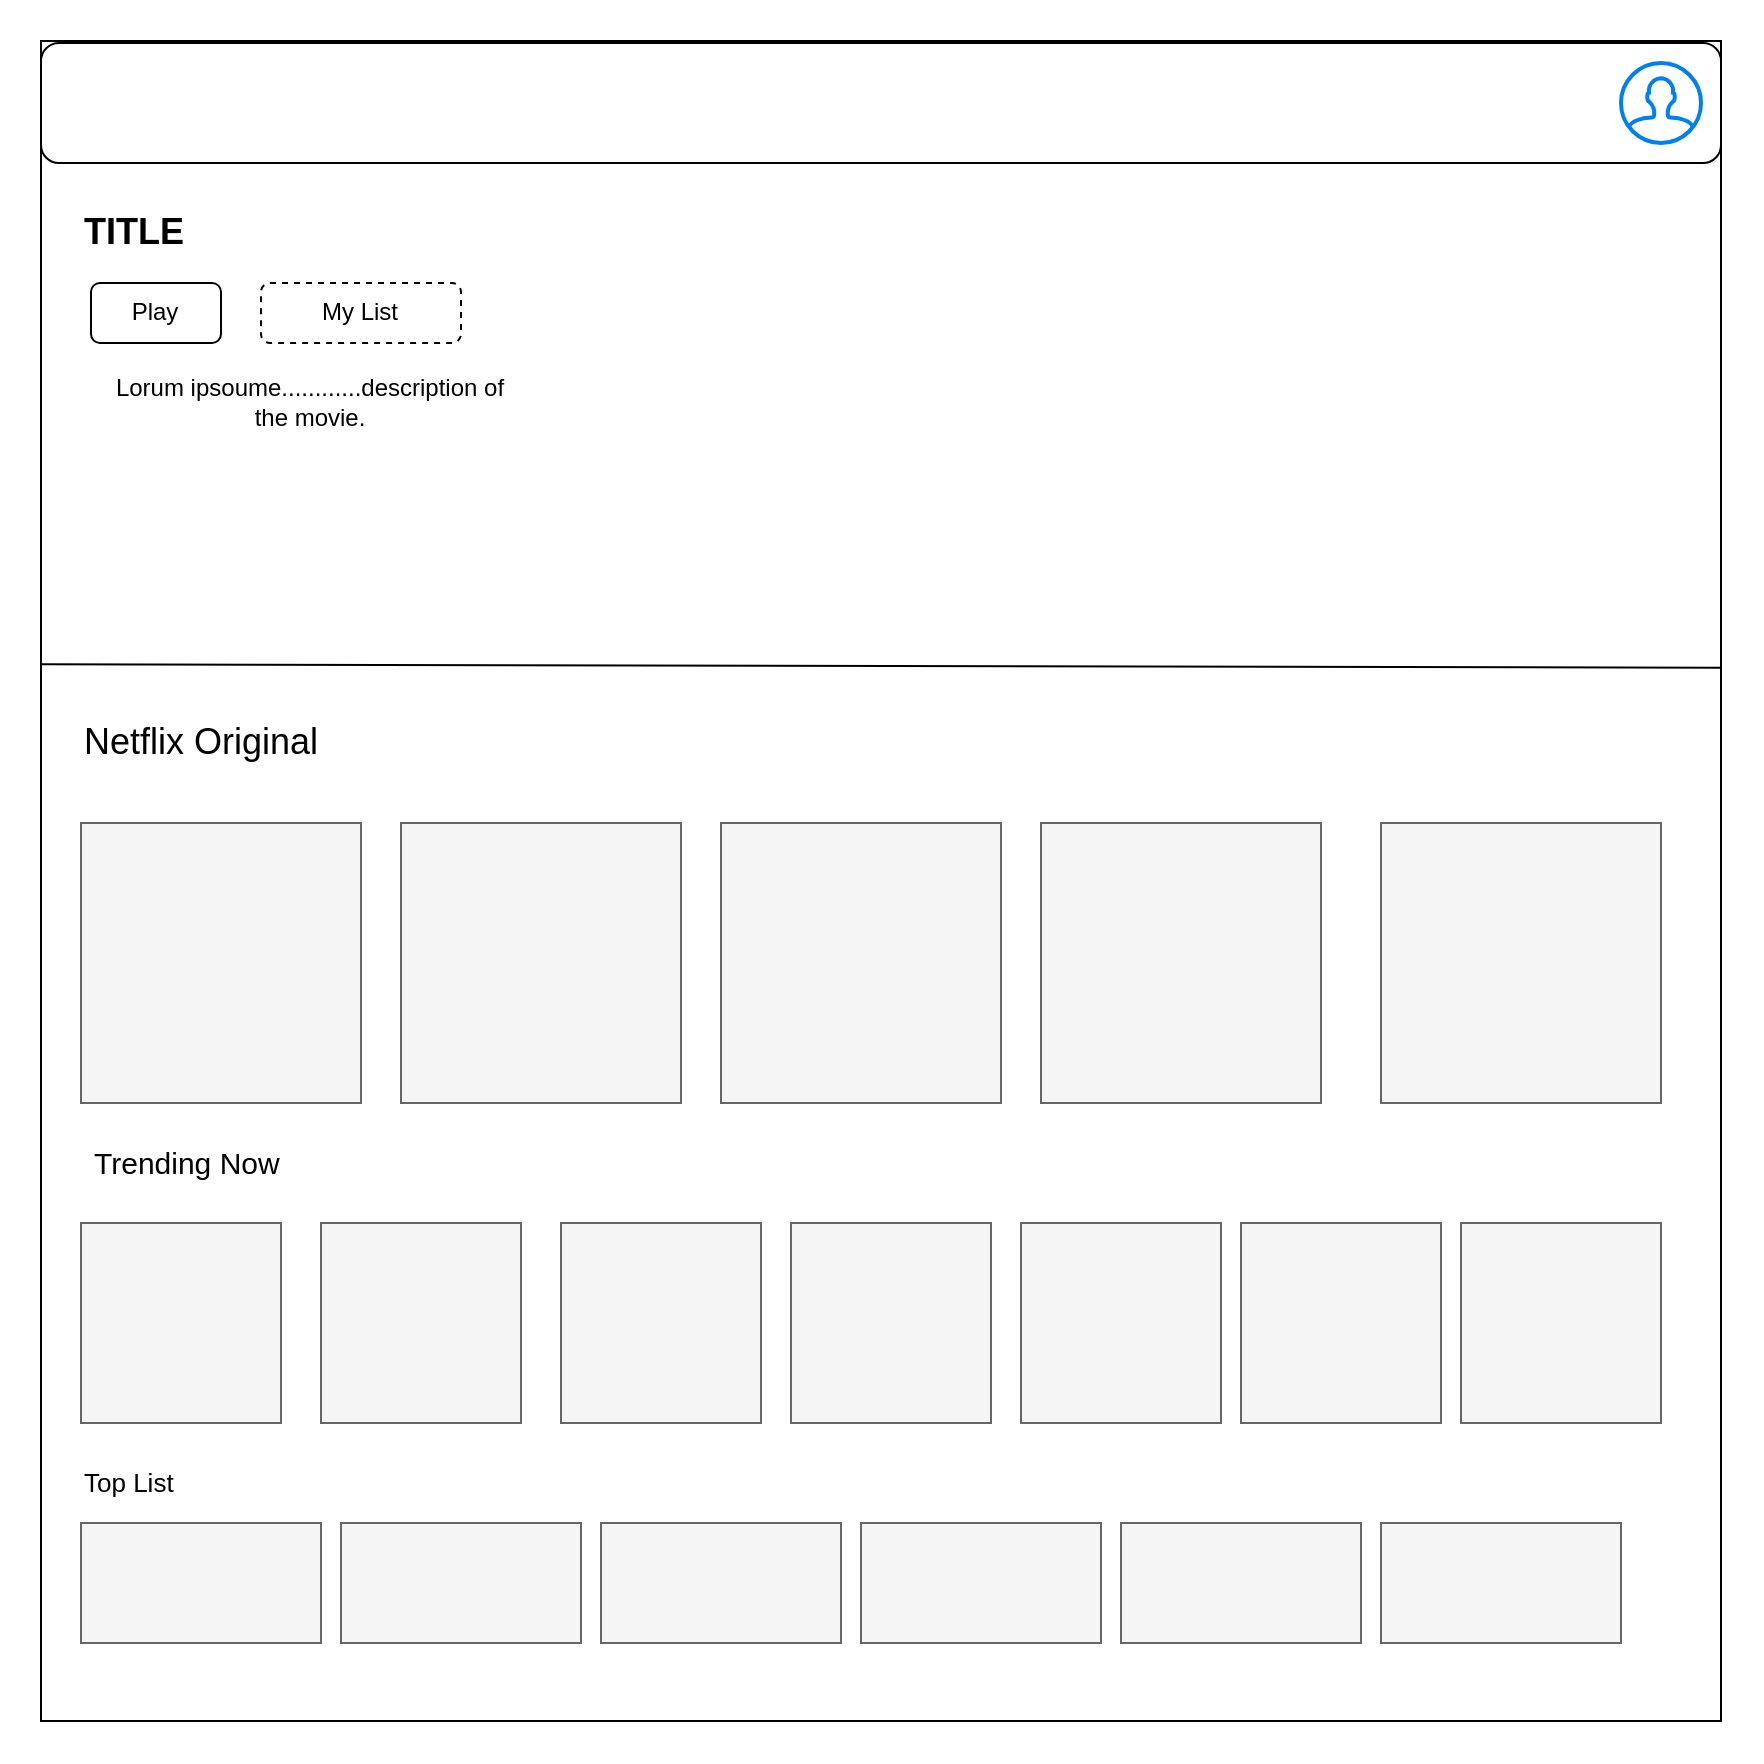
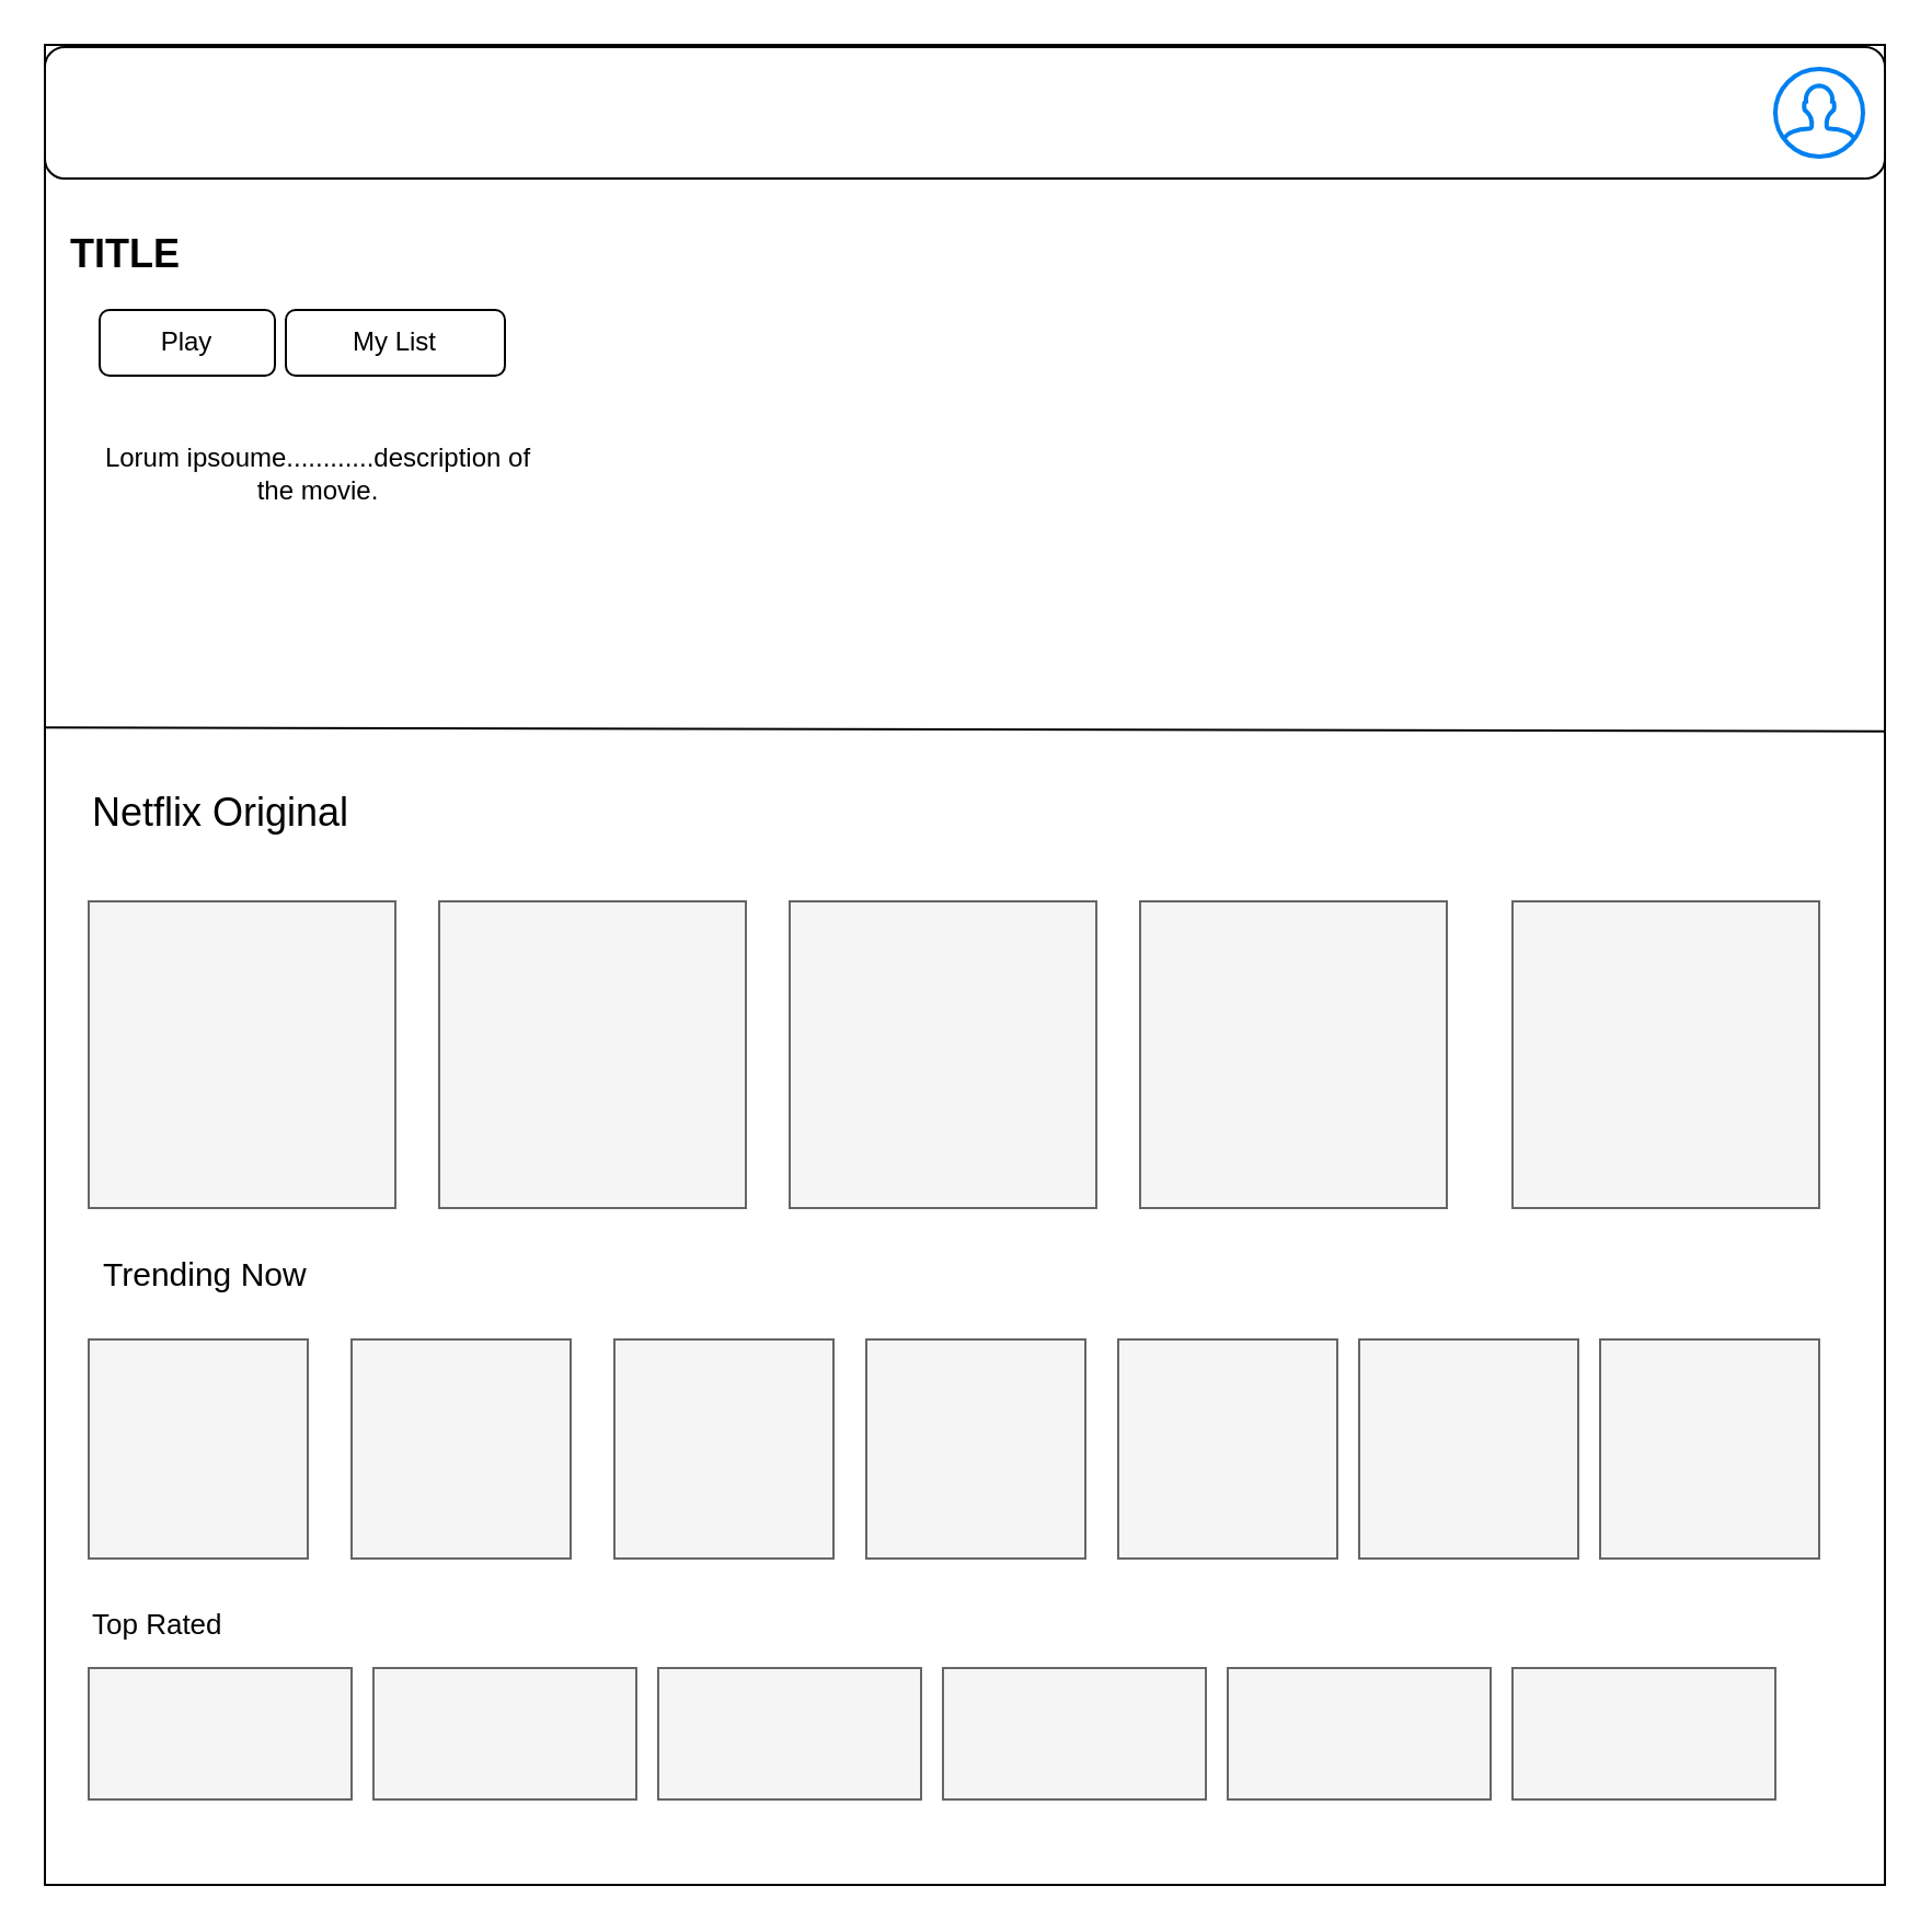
  <mxCell id="0" />
  <mxCell id="1" parent="0" />
  <mxCell id="2" value="&#10;&#10;&lt;span style=&quot;color: rgb(0, 0, 0); font-family: helvetica; font-size: 18px; font-style: normal; font-weight: 400; letter-spacing: normal; text-align: left; text-indent: 0px; text-transform: none; word-spacing: 0px; background-color: rgb(248, 249, 250); display: inline; float: none;&quot;&gt;Netflix Original&lt;/span&gt;&#10;&#10;" style="whiteSpace=wrap;html=1;aspect=fixed;" vertex="1" parent="1"><mxGeometry y="20" width="840" height="840" as="geometry" x="20" /></mxCell>
  <mxCell id="3" value="" style="rounded=1;whiteSpace=wrap;html=1;" vertex="1" parent="1"><mxGeometry y="21" width="840" height="60" as="geometry" x="20" /></mxCell>
  <mxCell id="4" value="" style="shape=image;html=1;verticalAlign=top;verticalLabelPosition=bottom;labelBackgroundColor=#ffffff;imageAspect=0;aspect=fixed;image=https://cdn4.iconfinder.com/data/icons/logos-and-brands/512/227_Netflix_logo-128.png" vertex="1" parent="1"><mxGeometry x="30" y="31" width="40" height="40" as="geometry" /></mxCell>
  <mxCell id="5" value="" style="html=1;verticalLabelPosition=bottom;align=center;labelBackgroundColor=#ffffff;verticalAlign=top;strokeWidth=2;strokeColor=#0080F0;shadow=0;dashed=0;shape=mxgraph.ios7.icons.user;" vertex="1" parent="1"><mxGeometry x="810" y="31" width="40" height="40" as="geometry" /></mxCell>
- <mxCell id="6" value="&lt;font style=&quot;font-size: 18px&quot;&gt;&lt;b&gt;TITLE&lt;/b&gt;&lt;/font&gt;" style="text;html=1;strokeColor=none;fillColor=none;align=left;verticalAlign=middle;whiteSpace=wrap;rounded=0;" vertex="1" parent="1"><mxGeometry x="40" y="101" width="90" height="30" as="geometry" /></mxCell>
- <mxCell id="7" value="Play" style="rounded=1;whiteSpace=wrap;html=1;" vertex="1" parent="1"><mxGeometry x="45" y="141" width="65" height="30" as="geometry" /></mxCell>
- <mxCell id="8" value="My List" style="rounded=1;whiteSpace=wrap;html=1;dashed=1;" vertex="1" parent="1"><mxGeometry x="130" y="141" width="100" height="30" as="geometry" /></mxCell>
- <mxCell id="9" value="Lorum ipsoume............description of the movie." style="text;html=1;strokeColor=none;fillColor=none;align=center;verticalAlign=middle;whiteSpace=wrap;rounded=0;" vertex="1" parent="1"><mxGeometry x="55" y="186" width="200" height="30" as="geometry" /></mxCell>
+ <mxCell id="6" value="&lt;font style=&quot;font-size: 18px&quot;&gt;&lt;b&gt;TITLE&lt;/b&gt;&lt;/font&gt;" style="text;html=1;strokeColor=none;fillColor=none;align=left;verticalAlign=middle;whiteSpace=wrap;rounded=0;" vertex="1" parent="1"><mxGeometry x="30" y="101" width="90" height="30" as="geometry" /></mxCell>
+ <mxCell id="7" value="Play" style="rounded=1;whiteSpace=wrap;html=1;" vertex="1" parent="1"><mxGeometry x="45" y="141" width="80" height="30" as="geometry" /></mxCell>
+ <mxCell id="8" value="My List" style="rounded=1;whiteSpace=wrap;html=1;" vertex="1" parent="1"><mxGeometry x="130" y="141" width="100" height="30" as="geometry" /></mxCell>
+ <mxCell id="9" value="Lorum ipsoume............description of the movie." style="text;html=1;strokeColor=none;fillColor=none;align=center;verticalAlign=middle;whiteSpace=wrap;rounded=0;" vertex="1" parent="1"><mxGeometry x="45" y="201" width="200" height="30" as="geometry" /></mxCell>
  <mxCell id="10" value="" style="endArrow=none;html=1;exitX=0;exitY=0.371;exitDx=0;exitDy=0;exitPerimeter=0;entryX=1;entryY=0.373;entryDx=0;entryDy=0;entryPerimeter=0;" edge="1" parent="1" source="2" target="2"><mxGeometry width="50" height="50" relative="1" as="geometry"><mxPoint x="390" y="301" as="sourcePoint" /><mxPoint x="440" y="251" as="targetPoint" /></mxGeometry></mxCell>
  <mxCell id="11" value="Netflix Original" style="text;html=1;strokeColor=none;fillColor=none;align=left;verticalAlign=middle;whiteSpace=wrap;rounded=0;fontSize=18;horizontal=1;" vertex="1" parent="1"><mxGeometry x="40" y="361" width="120" height="20" as="geometry" /></mxCell>
  <mxCell id="12" value="" style="whiteSpace=wrap;html=1;aspect=fixed;fontSize=18;align=left;fillColor=#f5f5f5;strokeColor=#666666;fontColor=#333333;" vertex="1" parent="1"><mxGeometry x="40" y="411" width="140" height="140" as="geometry" /></mxCell>
  <mxCell id="13" value="" style="whiteSpace=wrap;html=1;aspect=fixed;fontSize=18;align=left;fillColor=#f5f5f5;strokeColor=#666666;fontColor=#333333;" vertex="1" parent="1"><mxGeometry x="200" y="411" width="140" height="140" as="geometry" /></mxCell>
  <mxCell id="14" value="" style="whiteSpace=wrap;html=1;aspect=fixed;fontSize=18;align=left;fillColor=#f5f5f5;strokeColor=#666666;fontColor=#333333;" vertex="1" parent="1"><mxGeometry x="360" y="411" width="140" height="140" as="geometry" /></mxCell>
  <mxCell id="15" value="" style="whiteSpace=wrap;html=1;aspect=fixed;fontSize=18;align=left;fillColor=#f5f5f5;strokeColor=#666666;fontColor=#333333;" vertex="1" parent="1"><mxGeometry x="520" y="411" width="140" height="140" as="geometry" /></mxCell>
  <mxCell id="16" value="" style="whiteSpace=wrap;html=1;aspect=fixed;fontSize=18;align=left;fillColor=#f5f5f5;strokeColor=#666666;fontColor=#333333;" vertex="1" parent="1"><mxGeometry x="690" y="411" width="140" height="140" as="geometry" /></mxCell>
  <mxCell id="17" value="Trending Now" style="text;html=1;strokeColor=none;fillColor=none;align=left;verticalAlign=middle;whiteSpace=wrap;rounded=0;fontSize=15;" vertex="1" parent="1"><mxGeometry x="45" y="571" width="105" height="20" as="geometry" /></mxCell>
  <mxCell id="18" value="" style="whiteSpace=wrap;html=1;aspect=fixed;fontSize=18;align=left;fillColor=#f5f5f5;strokeColor=#666666;fontColor=#333333;" vertex="1" parent="1"><mxGeometry x="40" y="611" width="100" height="100" as="geometry" /></mxCell>
  <mxCell id="19" value="" style="whiteSpace=wrap;html=1;aspect=fixed;fontSize=18;align=left;fillColor=#f5f5f5;strokeColor=#666666;fontColor=#333333;" vertex="1" parent="1"><mxGeometry x="160" y="611" width="100" height="100" as="geometry" /></mxCell>
  <mxCell id="20" value="" style="whiteSpace=wrap;html=1;aspect=fixed;fontSize=18;align=left;fillColor=#f5f5f5;strokeColor=#666666;fontColor=#333333;" vertex="1" parent="1"><mxGeometry x="280" y="611" width="100" height="100" as="geometry" /></mxCell>
  <mxCell id="21" style="edgeStyle=orthogonalEdgeStyle;rounded=0;orthogonalLoop=1;jettySize=auto;html=1;exitX=0.5;exitY=1;exitDx=0;exitDy=0;fontSize=15;" edge="1" parent="1" source="19" target="19"><mxGeometry relative="1" as="geometry" /></mxCell>
  <mxCell id="22" value="" style="whiteSpace=wrap;html=1;aspect=fixed;fontSize=18;align=left;fillColor=#f5f5f5;strokeColor=#666666;fontColor=#333333;" vertex="1" parent="1"><mxGeometry x="510" y="611" width="100" height="100" as="geometry" /></mxCell>
  <mxCell id="23" value="" style="whiteSpace=wrap;html=1;aspect=fixed;fontSize=18;align=left;fillColor=#f5f5f5;strokeColor=#666666;fontColor=#333333;" vertex="1" parent="1"><mxGeometry x="395" y="611" width="100" height="100" as="geometry" /></mxCell>
  <mxCell id="24" value="" style="whiteSpace=wrap;html=1;aspect=fixed;fontSize=18;align=left;fillColor=#f5f5f5;strokeColor=#666666;fontColor=#333333;" vertex="1" parent="1"><mxGeometry x="620" y="611" width="100" height="100" as="geometry" /></mxCell>
  <mxCell id="25" value="" style="whiteSpace=wrap;html=1;aspect=fixed;fontSize=18;align=left;fillColor=#f5f5f5;strokeColor=#666666;fontColor=#333333;" vertex="1" parent="1"><mxGeometry x="730" y="611" width="100" height="100" as="geometry" /></mxCell>
- <mxCell id="26" value="Top List" style="text;html=1;strokeColor=none;fillColor=none;align=left;verticalAlign=middle;whiteSpace=wrap;rounded=0;fontSize=13;" vertex="1" parent="1"><mxGeometry x="40" y="731" width="110" height="20" as="geometry" /></mxCell>
+ <mxCell id="26" value="Top Rated" style="text;html=1;strokeColor=none;fillColor=none;align=left;verticalAlign=middle;whiteSpace=wrap;rounded=0;fontSize=13;" vertex="1" parent="1"><mxGeometry x="40" y="731" width="110" height="20" as="geometry" /></mxCell>
  <mxCell id="27" value="" style="rounded=0;whiteSpace=wrap;html=1;fontSize=13;align=left;fillColor=#f5f5f5;strokeColor=#666666;fontColor=#333333;" vertex="1" parent="1"><mxGeometry x="40" y="761" width="120" height="60" as="geometry" /></mxCell>
  <mxCell id="28" value="" style="rounded=0;whiteSpace=wrap;html=1;fontSize=13;align=left;fillColor=#f5f5f5;strokeColor=#666666;fontColor=#333333;" vertex="1" parent="1"><mxGeometry x="170" y="761" width="120" height="60" as="geometry" /></mxCell>
  <mxCell id="29" value="" style="rounded=0;whiteSpace=wrap;html=1;fontSize=13;align=left;fillColor=#f5f5f5;strokeColor=#666666;fontColor=#333333;" vertex="1" parent="1"><mxGeometry x="300" y="761" width="120" height="60" as="geometry" /></mxCell>
  <mxCell id="30" value="" style="rounded=0;whiteSpace=wrap;html=1;fontSize=13;align=left;fillColor=#f5f5f5;strokeColor=#666666;fontColor=#333333;" vertex="1" parent="1"><mxGeometry x="430" y="761" width="120" height="60" as="geometry" /></mxCell>
  <mxCell id="31" value="" style="rounded=0;whiteSpace=wrap;html=1;fontSize=13;align=left;fillColor=#f5f5f5;strokeColor=#666666;fontColor=#333333;" vertex="1" parent="1"><mxGeometry x="560" y="761" width="120" height="60" as="geometry" /></mxCell>
  <mxCell id="32" value="" style="rounded=0;whiteSpace=wrap;html=1;fontSize=13;align=left;fillColor=#f5f5f5;strokeColor=#666666;fontColor=#333333;" vertex="1" parent="1"><mxGeometry x="690" y="761" width="120" height="60" as="geometry" /></mxCell>
